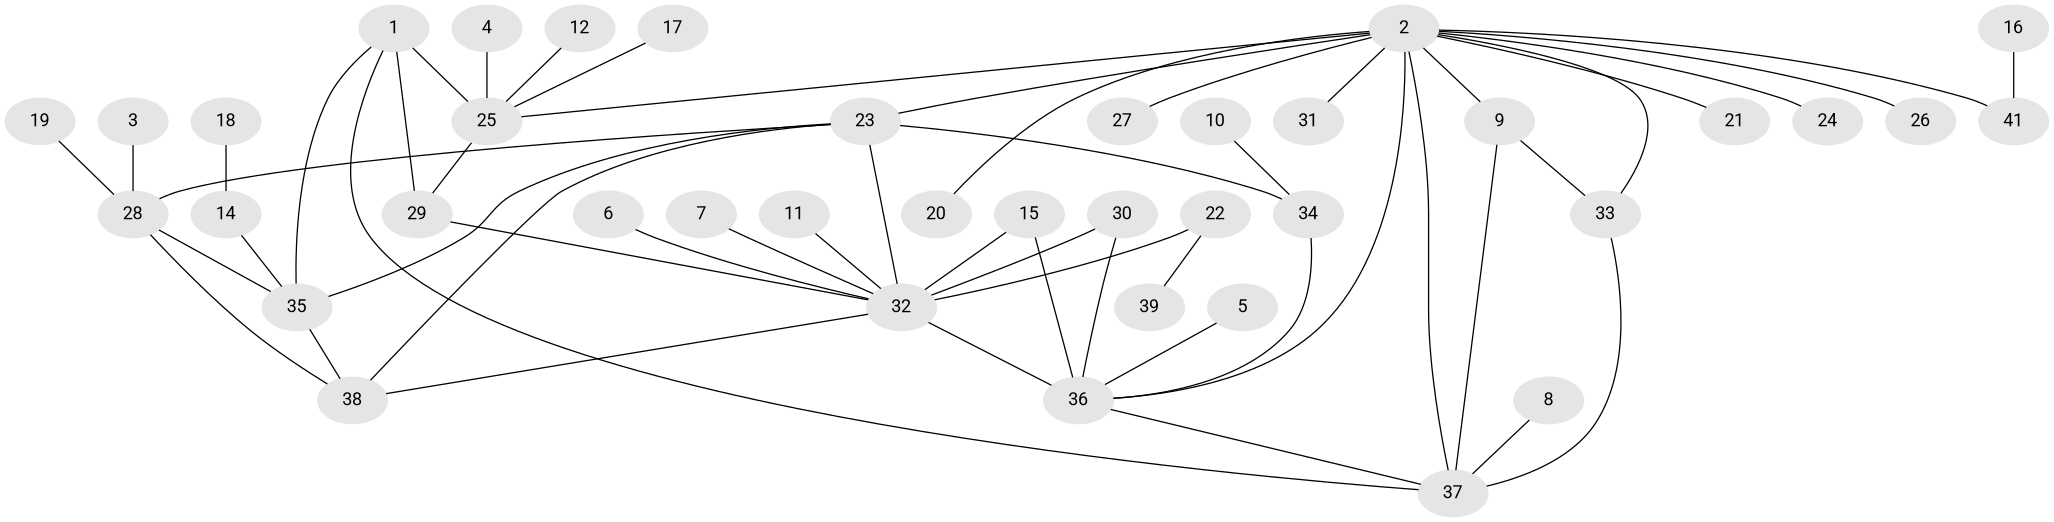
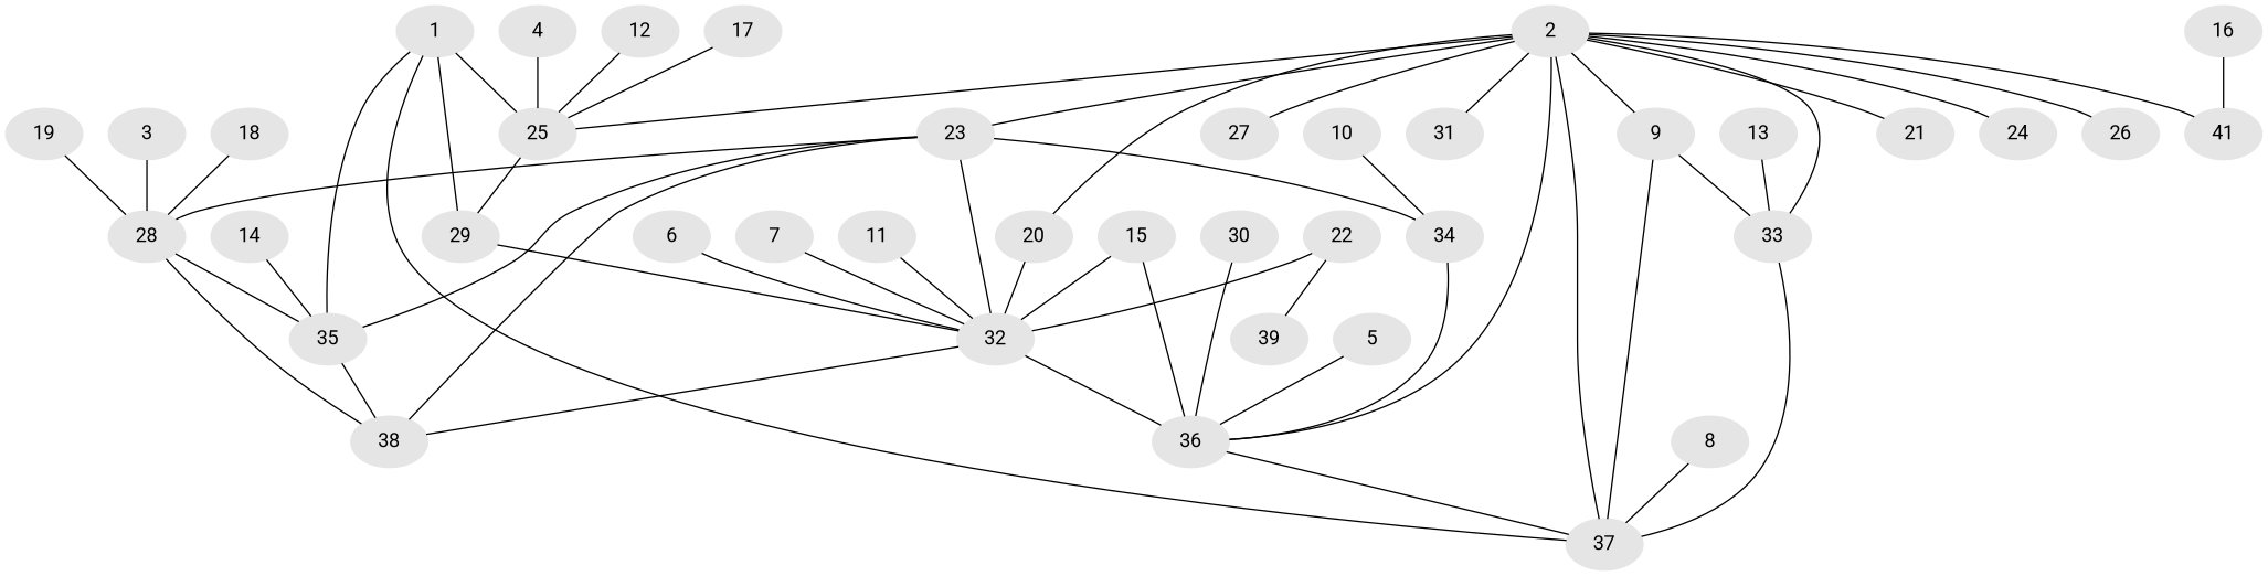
  graph {
    fontname=Roboto
    node [color=gray90 fontname=Roboto style=filled]
    edge [fontname=Roboto weight=1.0]
    1
    25
    29
    35
    37
    32
    38
    2
    9
    20
    21
    23
    24
    26
    27
    31
    33
    36
    41
    28
    34
    3
    4
    5
    6
    7
    8
    10
    11
    12
+   13
    14
    15
    16
    17
    18
    19
    22
    39
    30
    1 -- 25 [weight=2.0]
    1 -- 29 [weight=2.0]
    1 -- 35
    1 -- 37
    25 -- 29
    29 -- 32
    35 -- 38
    32 -- 38
    32 -- 36 [weight=2.0]
    2 -- 25
    2 -- 37
    2 -- 9
    2 -- 20
    2 -- 21
    2 -- 23 [weight=2.0]
    2 -- 24
    2 -- 26
    2 -- 27
    2 -- 31 [weight=2.0]
    2 -- 33
    2 -- 36
    2 -- 41 [weight=2.0]
    9 -- 37
    9 -- 33
-   30 -- 32
+   20 -- 32
    23 -- 35
    23 -- 32
    23 -- 38
    23 -- 28
    23 -- 34
    33 -- 37
    36 -- 37
    28 -- 35
    28 -- 38
    34 -- 36
    3 -- 28
    4 -- 25
    5 -- 36
    6 -- 32
    7 -- 32
    8 -- 37
    10 -- 34
    11 -- 32
    12 -- 25
+   13 -- 33
    14 -- 35
    15 -- 32
    15 -- 36 [weight=2.0]
    16 -- 41
    17 -- 25
-   18 -- 14
+   18 -- 28
    19 -- 28
    22 -- 32
    22 -- 39
    30 -- 36
  }
